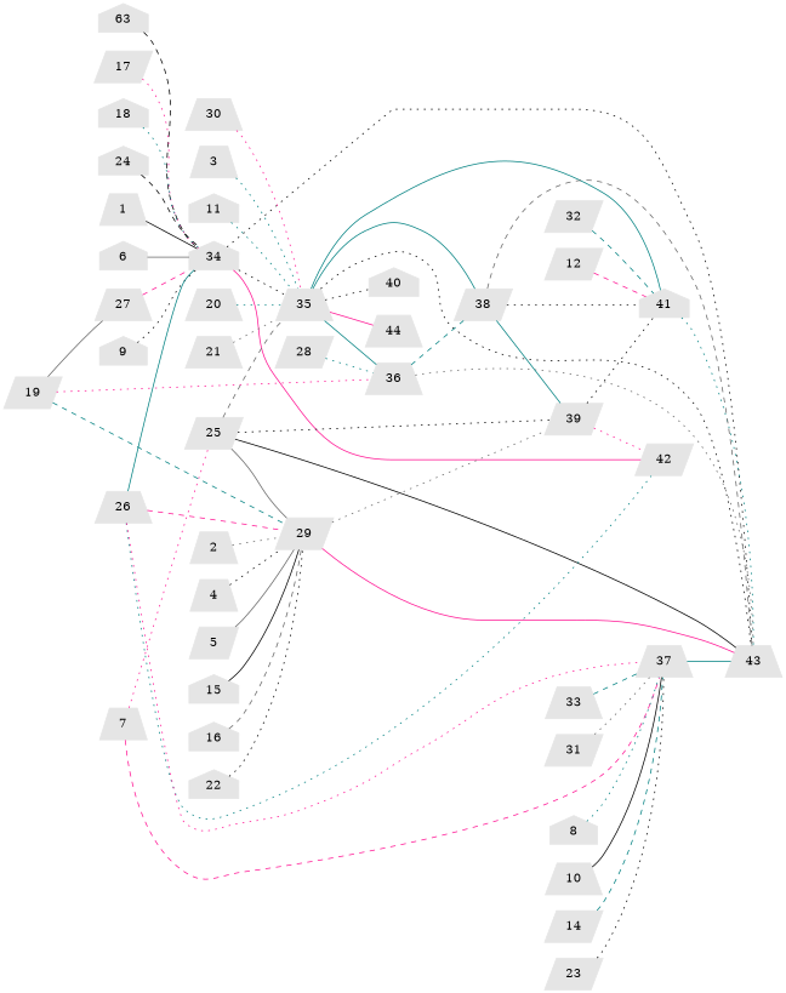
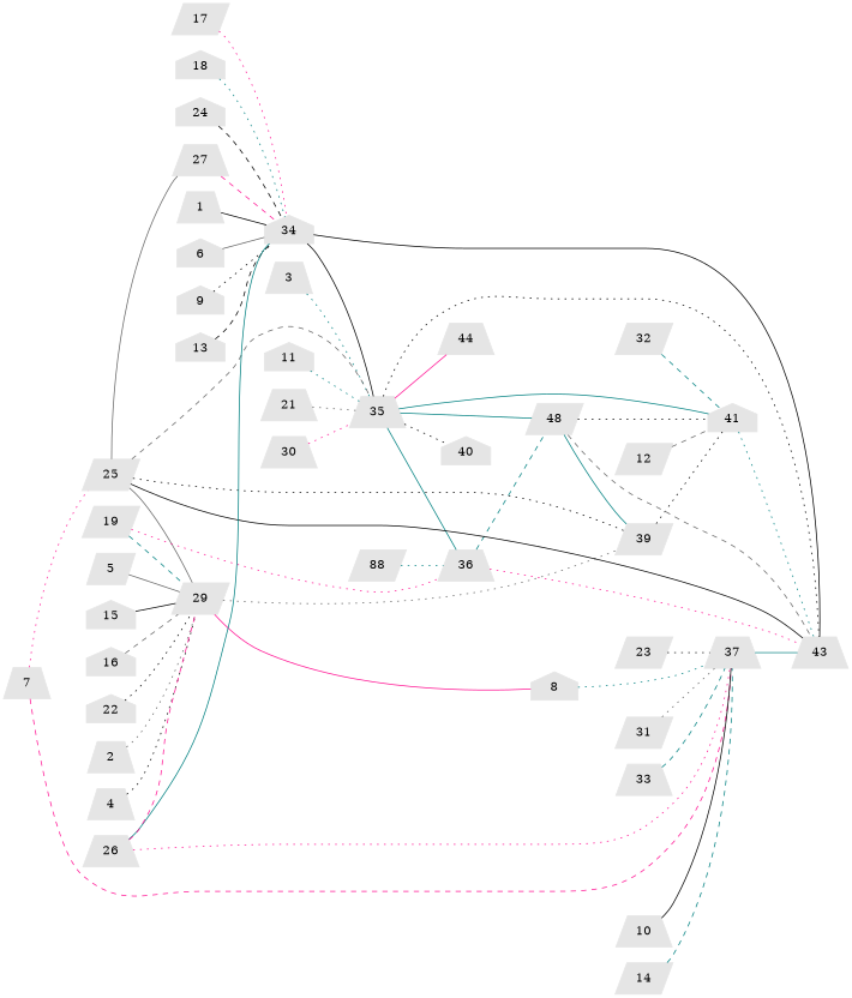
  graph {
    rankdir=LR
    node [color=gray90 shape=trapezium style=filled]
    edge [color=teal style=dotted weight=1.0]
    34 [shape=house]
    1
    35
    43
-   42 [shape=parallelogram]
    29 [shape=parallelogram]
    2
    39 [shape=parallelogram]
    3
    41 [shape=house]
    36
-   38 [shape=parallelogram]
+   38 [shape=parallelogram label=48]
    40 [shape=house]
    44
    4
    5 [shape=parallelogram]
    6 [shape=house]
    25 [shape=parallelogram]
    7
    37
    27
    8 [shape=house]
    9 [shape=house]
    10
    11 [shape=house]
    12 [shape=parallelogram]
-   13 [shape=house label=63]
+   13 [shape=house]
    14 [shape=parallelogram]
    15 [shape=house]
    16 [shape=house]
    17 [shape=parallelogram]
    18 [shape=house]
    19 [shape=parallelogram]
-   20
    21
    22 [shape=house]
    23 [shape=parallelogram]
    24 [shape=house]
    26
-   28 [shape=parallelogram]
+   28 [shape=parallelogram label=88]
    30
    31 [shape=parallelogram]
    32 [shape=parallelogram]
    33
-   34 -- 35 [color=black]
-   34 -- 43 [color=black]
-   34 -- 42 [color=deeppink style=solid weight=5.0]
+   34 -- 35 [color=black style=solid]
+   34 -- 43 [color=black style=solid]
    1 -- 34 [color=black style=solid]
    35 -- 43 [color=black]
    35 -- 41 [style=solid]
    35 -- 36 [style=solid weight=6.0]
    35 -- 38 [style=solid]
    35 -- 40 [color=black]
    35 -- 44 [color=deeppink style=solid]
-   29 -- 43 [color=deeppink style=solid]
+   29 -- 8 [color=deeppink style=solid]
    29 -- 39 [color=gray40]
    2 -- 29 [color=gray40]
-   39 -- 42 [color=deeppink]
    39 -- 41 [color=black weight=4.0]
    3 -- 35
    41 -- 43 [weight=2.0]
-   36 -- 43 [color=gray40]
+   36 -- 43 [color=deeppink]
    36 -- 38 [style=dashed]
    38 -- 43 [color=gray40 style=dashed]
    38 -- 39 [style=solid weight=2.0]
    38 -- 41 [color=black weight=8.0]
    4 -- 29 [color=black]
    5 -- 29 [color=gray40 style=solid]
    6 -- 34 [color=gray40 style=solid]
    25 -- 35 [color=gray40 style=dashed]
    25 -- 43 [color=black style=solid]
    25 -- 29 [color=gray40 style=solid weight=12.0]
    25 -- 39 [color=black weight=2.0]
-   19 -- 27 [color=gray40 style=solid]
+   25 -- 27 [color=gray40 style=solid]
    7 -- 25 [color=deeppink]
    7 -- 37 [color=deeppink style=dashed]
    37 -- 43 [style=solid weight=13.0]
    27 -- 34 [color=deeppink style=dashed]
    8 -- 37
    9 -- 34 [color=black]
    10 -- 37 [color=black style=solid]
    11 -- 35
-   12 -- 41 [color=deeppink style=dashed]
+   12 -- 41 [color=gray40 style=dashed]
    13 -- 34 [color=black style=dashed]
    14 -- 37 [style=dashed]
    15 -- 29 [color=black style=solid]
    16 -- 29 [color=gray40 style=dashed]
    17 -- 34 [color=deeppink]
    18 -- 34
    19 -- 29 [style=dashed]
    19 -- 36 [color=deeppink]
-   20 -- 35
    21 -- 35 [color=gray40]
    22 -- 29 [color=black]
    23 -- 37 [color=black]
    24 -- 34 [color=black style=dashed]
    26 -- 34 [style=solid weight=5.0]
-   26 -- 42
    26 -- 29 [color=deeppink style=dashed weight=2.0]
    26 -- 37 [color=deeppink]
    28 -- 36
    30 -- 35 [color=deeppink]
    31 -- 37 [color=gray40]
    32 -- 41 [style=dashed]
    33 -- 37 [style=dashed]
  }
